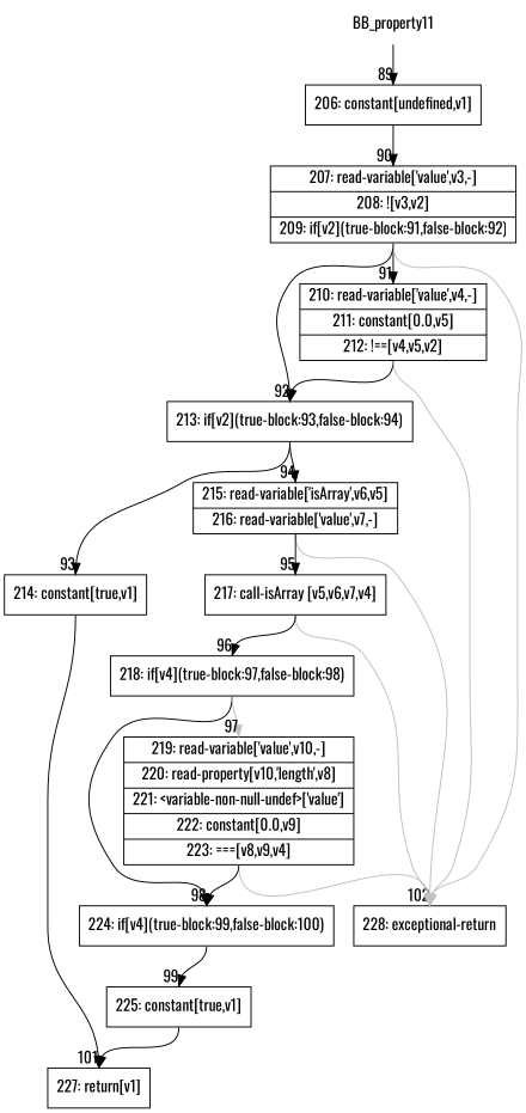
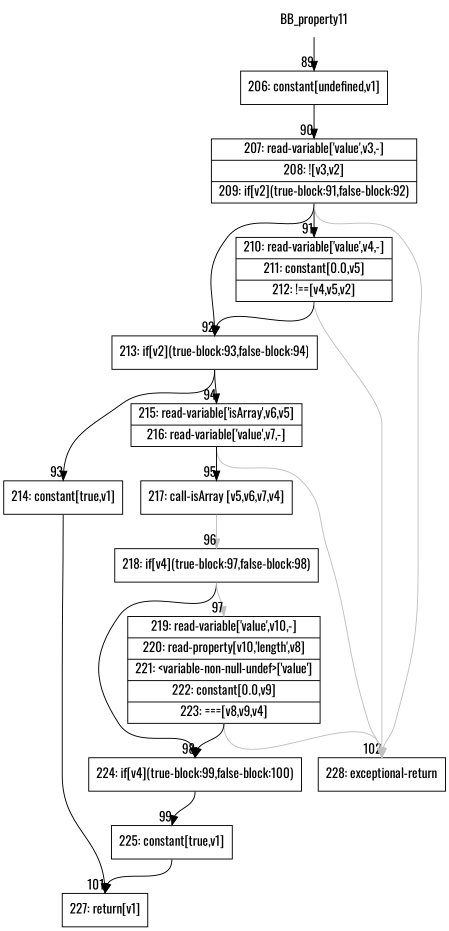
  digraph {
    fontname=Oswald
    rankdir=TD
    node [fontname=Oswald shape=record]
    edge [fontname=Oswald headport=n tailport=s]
    n1 [label=BB_property11 shape=none]
    n2 [label="{206: constant[undefined,v1]}"]
    n3 [label="{207: read-variable['value',v3,-]|208: ![v3,v2]|209: if[v2](true-block:91,false-block:92)}"]
    n4 [label="{213: if[v2](true-block:93,false-block:94)}"]
    n5 [label="{210: read-variable['value',v4,-]|211: constant[0.0,v5]|212: !==[v4,v5,v2]}"]
    n6 [label="{228: exceptional-return}"]
    n7 [label="{214: constant[true,v1]}"]
    n8 [label="{215: read-variable['isArray',v6,v5]|216: read-variable['value',v7,-]}"]
    n9 [label="{227: return[v1]}"]
    n10 [label="{217: call-isArray [v5,v6,v7,v4]}"]
    n11 [label="{218: if[v4](true-block:97,false-block:98)}"]
    n12 [label="{224: if[v4](true-block:99,false-block:100)}"]
    n13 [label="{219: read-variable['value',v10,-]|220: read-property[v10,'length',v8]|221: \<variable-non-null-undef\>['value']|222: constant[0.0,v9]|223: ===[v8,v9,v4]}"]
    n14 [label="{225: constant[true,v1]}"]
    n1 -> n2 [headlabel="    89"]
    n2 -> n3 [headlabel="      90"]
    n3 -> n4 [headlabel="      92"]
    n3 -> n5 [headlabel="      91"]
    n3 -> n6 [color=gray headlabel="      102"]
    n4 -> n7 [headlabel="      93"]
    n4 -> n8 [headlabel="      94"]
    n5 -> n4
    n5 -> n6 [color=gray]
    n7 -> n9 [headlabel="      101"]
    n8 -> n6 [color=gray]
    n8 -> n10 [headlabel="      95"]
-   n10 -> n6 [color=gray]
-   n10 -> n11 [headlabel="      96"]
+   n10 -> n11 [headlabel="      96" color=gray]
    n11 -> n12 [headlabel="      98"]
    n11 -> n13 [color=gray headlabel="      97"]
    n12 -> n14 [headlabel="      99"]
    n13 -> n6 [color=gray]
    n13 -> n12
    n14 -> n9
  }
